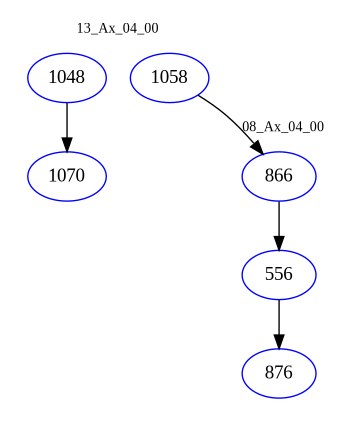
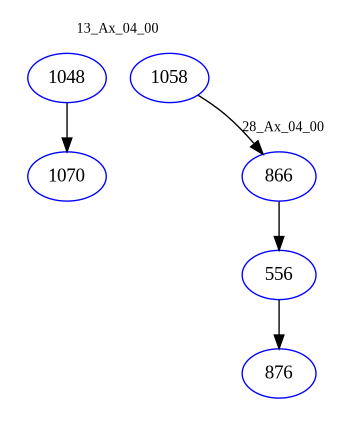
  digraph {
    fontname="Liberation Serif"
    node [color=blue fontname="Liberation Serif"]
    edge [color=black fontname="Liberation Serif"]
    n1 [label=1058]
    n2 [label=1048]
    n3 [label=1070]
    n4 [label=866]
    n5 [label=556]
    n6 [label=876]
    subgraph cluster_1 {
      color=white
      fontsize=10
      label="13_Ax_04_00"
      n1
      n2
      n3
    }
    subgraph cluster_2 {
      color=white
      fontsize=10
-     label="08_Ax_04_00"
+     label="28_Ax_04_00"
      n4
      n5
      n6
    }
    n1 -> n4
    n2 -> n3
    n4 -> n5
    n5 -> n6
  }
